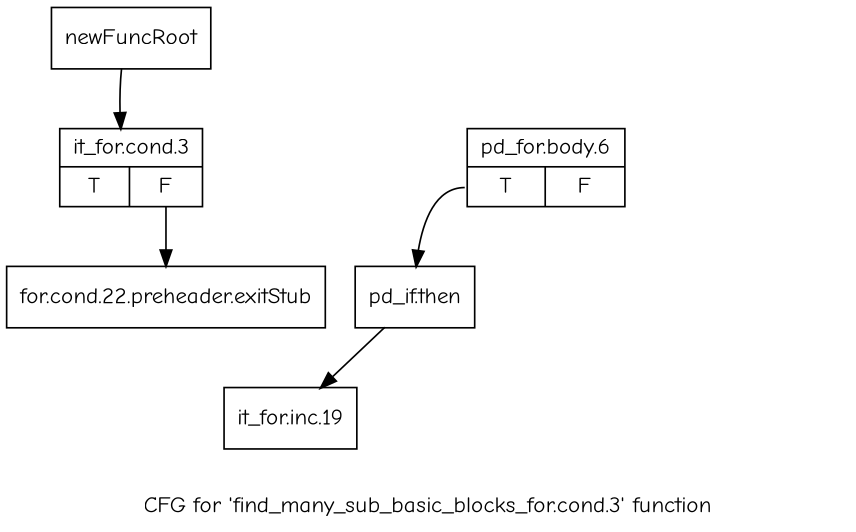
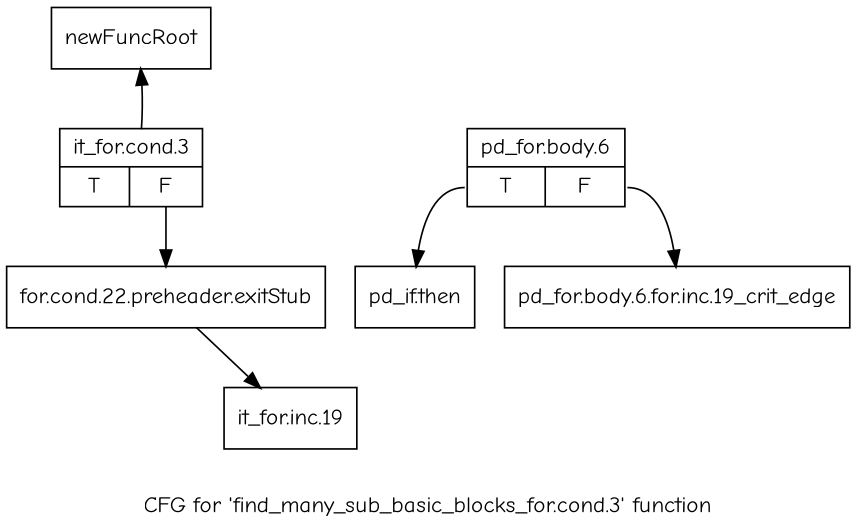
  digraph {
    fontname="Comic Neue"
    label="CFG for 'find_many_sub_basic_blocks_for.cond.3' function"
    node [fontname="Comic Neue" shape=record]
    edge [fontname="Comic Neue"]
    n1 [label="{newFuncRoot}"]
    n2 [label="{it_for.cond.3|{<s0>T|<s1>F}}"]
    n3 [label="{for.cond.22.preheader.exitStub}"]
    n4 [label="{pd_for.body.6|{<s0>T|<s1>F}}"]
    n5 [label="{pd_if.then}"]
+   n6 [label="{pd_for.body.6.for.inc.19_crit_edge}"]
    n7 [label="{it_for.inc.19}"]
-   n1 -> n2
+   n2 -> n1
    n2 -> n3 [tailport=s1]
    n4 -> n5 [tailport=s0]
-   n5 -> n7
+   n4 -> n6 [tailport=s1]
+   n3 -> n7
  }
